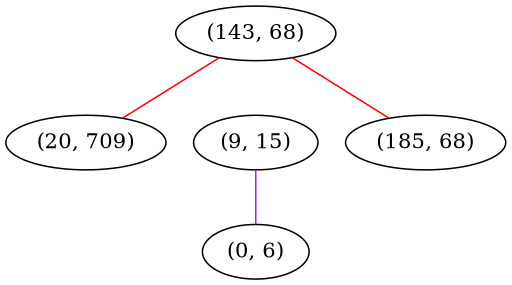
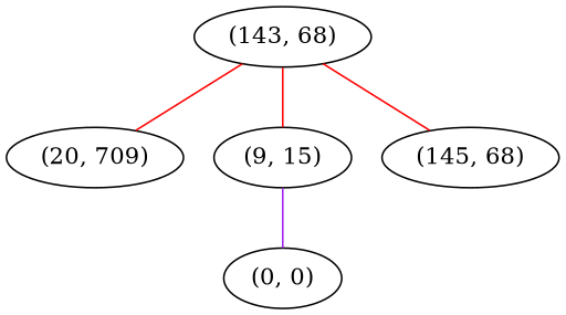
  graph {
    edge [color=red weight=1]
    n1 [label="(20, 709)"]
    "(143, 68)"
    n3 [label="(9, 15)"]
-   "(145, 68)" [label="(185, 68)"]
-   "(0, 0)" [label="(0, 6)"]
+   "(145, 68)"
+   "(0, 0)"
    "(143, 68)" -- n1
+   "(143, 68)" -- n3
    "(143, 68)" -- "(145, 68)"
    n3 -- "(0, 0)" [color=purple weight=4]
  }
